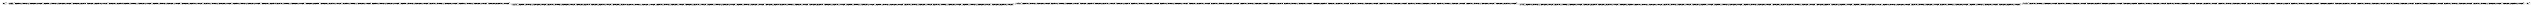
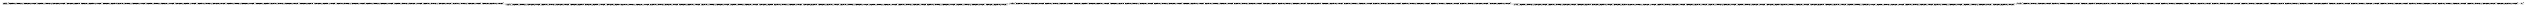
  digraph {
    rankdir=LR
    node [shape=record]
    n1 [label="662523333 - [(!JECACHESIZE && SEQUENTIAL && !SHAREDCACHE && DUPLICATES), (JECACHESIZE && !SEQUENTIAL && SHAREDCACHE && DUPLICATES), (SHAREDCACHE && JECACHESIZE), (SHAREDCACHE && JECACHESIZE && !DUPLICATES), (SHAREDCACHE && !JECACHESIZE), (JECACHESIZE && SEQUENTIAL && !SHAREDCACHE && !DUPLICATES), (JECACHESIZE && SEQUENTIAL && SHAREDCACHE && !DUPLICATES), (SHAREDCACHE && !JECACHESIZE && !DUPLICATES), (!JECACHESIZE && !SEQUENTIAL && SHAREDCACHE && DUPLICATES), (!JECACHESIZE && SEQUENTIAL && SHAREDCACHE && DUPLICATES), (!SHAREDCACHE && !JECACHESIZE), (JECACHESIZE && SEQUENTIAL && !SHAREDCACHE && DUPLICATES), (!SHAREDCACHE && JECACHESIZE), (!SHAREDCACHE && !JECACHESIZE && !DUPLICATES), (!JECACHESIZE && SEQUENTIAL && !SHAREDCACHE && !DUPLICATES), (JECACHESIZE && SEQUENTIAL && SHAREDCACHE && DUPLICATES), (!JECACHESIZE && SEQUENTIAL && SHAREDCACHE && !DUPLICATES), (JECACHESIZE && !SEQUENTIAL && !SHAREDCACHE && DUPLICATES), (!JECACHESIZE && !SEQUENTIAL && !SHAREDCACHE && DUPLICATES), (!SHAREDCACHE && JECACHESIZE && !DUPLICATES)]"]
    n2 [label="1108986218 - [(!JECACHESIZE && SEQUENTIAL && !SHAREDCACHE && DUPLICATES), (JECACHESIZE && !SEQUENTIAL && SHAREDCACHE && DUPLICATES), (SHAREDCACHE && JECACHESIZE), (SHAREDCACHE && JECACHESIZE && !DUPLICATES), (SHAREDCACHE && !JECACHESIZE), (JECACHESIZE && SEQUENTIAL && !SHAREDCACHE && !DUPLICATES), (JECACHESIZE && SEQUENTIAL && SHAREDCACHE && !DUPLICATES), (SHAREDCACHE && !JECACHESIZE && !DUPLICATES), (!JECACHESIZE && !SEQUENTIAL && SHAREDCACHE && DUPLICATES), (!JECACHESIZE && SEQUENTIAL && SHAREDCACHE && DUPLICATES), (!SHAREDCACHE && !JECACHESIZE), (JECACHESIZE && SEQUENTIAL && !SHAREDCACHE && DUPLICATES), (!SHAREDCACHE && JECACHESIZE), (!SHAREDCACHE && !JECACHESIZE && !DUPLICATES), (!JECACHESIZE && SEQUENTIAL && !SHAREDCACHE && !DUPLICATES), (JECACHESIZE && SEQUENTIAL && SHAREDCACHE && DUPLICATES), (!JECACHESIZE && SEQUENTIAL && SHAREDCACHE && !DUPLICATES), (JECACHESIZE && !SEQUENTIAL && !SHAREDCACHE && DUPLICATES), (!JECACHESIZE && !SEQUENTIAL && !SHAREDCACHE && DUPLICATES), (!SHAREDCACHE && JECACHESIZE && !DUPLICATES)]"]
    n3 [label="1837854231 - [(!JECACHESIZE && SEQUENTIAL && !SHAREDCACHE && DUPLICATES), (JECACHESIZE && !SEQUENTIAL && SHAREDCACHE && DUPLICATES), (SHAREDCACHE && JECACHESIZE), (SHAREDCACHE && JECACHESIZE && !DUPLICATES), (SHAREDCACHE && !JECACHESIZE), (JECACHESIZE && SEQUENTIAL && !SHAREDCACHE && !DUPLICATES), (JECACHESIZE && SEQUENTIAL && SHAREDCACHE && !DUPLICATES), (SHAREDCACHE && !JECACHESIZE && !DUPLICATES), (!JECACHESIZE && !SEQUENTIAL && SHAREDCACHE && DUPLICATES), (!JECACHESIZE && SEQUENTIAL && SHAREDCACHE && DUPLICATES), (!SHAREDCACHE && !JECACHESIZE), (JECACHESIZE && SEQUENTIAL && !SHAREDCACHE && DUPLICATES), (!SHAREDCACHE && JECACHESIZE), (!SHAREDCACHE && !JECACHESIZE && !DUPLICATES), (!JECACHESIZE && SEQUENTIAL && !SHAREDCACHE && !DUPLICATES), (JECACHESIZE && SEQUENTIAL && SHAREDCACHE && DUPLICATES), (!JECACHESIZE && SEQUENTIAL && SHAREDCACHE && !DUPLICATES), (JECACHESIZE && !SEQUENTIAL && !SHAREDCACHE && DUPLICATES), (!JECACHESIZE && !SEQUENTIAL && !SHAREDCACHE && DUPLICATES), (!SHAREDCACHE && JECACHESIZE && !DUPLICATES)]"]
    n4 [label="1978139618 - [(!JECACHESIZE && SEQUENTIAL && !SHAREDCACHE && DUPLICATES), (JECACHESIZE && !SEQUENTIAL && SHAREDCACHE && DUPLICATES), (SHAREDCACHE && JECACHESIZE), (SHAREDCACHE && JECACHESIZE && !DUPLICATES), (SHAREDCACHE && !JECACHESIZE), (JECACHESIZE && SEQUENTIAL && !SHAREDCACHE && !DUPLICATES), (JECACHESIZE && SEQUENTIAL && SHAREDCACHE && !DUPLICATES), (SHAREDCACHE && !JECACHESIZE && !DUPLICATES), (!JECACHESIZE && !SEQUENTIAL && SHAREDCACHE && DUPLICATES), (!JECACHESIZE && SEQUENTIAL && SHAREDCACHE && DUPLICATES), (!SHAREDCACHE && !JECACHESIZE), (JECACHESIZE && SEQUENTIAL && !SHAREDCACHE && DUPLICATES), (!SHAREDCACHE && JECACHESIZE), (!SHAREDCACHE && !JECACHESIZE && !DUPLICATES), (!JECACHESIZE && SEQUENTIAL && !SHAREDCACHE && !DUPLICATES), (JECACHESIZE && SEQUENTIAL && SHAREDCACHE && DUPLICATES), (!JECACHESIZE && SEQUENTIAL && SHAREDCACHE && !DUPLICATES), (JECACHESIZE && !SEQUENTIAL && !SHAREDCACHE && DUPLICATES), (!JECACHESIZE && !SEQUENTIAL && !SHAREDCACHE && DUPLICATES), (!SHAREDCACHE && JECACHESIZE && !DUPLICATES)]"]
    n5 [label="exit - []"]
-   n6 [label="entry - []"]
    n7 [label="951479295 - [(!JECACHESIZE && SEQUENTIAL && !SHAREDCACHE && DUPLICATES), (JECACHESIZE && !SEQUENTIAL && SHAREDCACHE && DUPLICATES), (SHAREDCACHE && JECACHESIZE), (SHAREDCACHE && JECACHESIZE && !DUPLICATES), (SHAREDCACHE && !JECACHESIZE), (JECACHESIZE && SEQUENTIAL && !SHAREDCACHE && !DUPLICATES), (JECACHESIZE && SEQUENTIAL && SHAREDCACHE && !DUPLICATES), (SHAREDCACHE && !JECACHESIZE && !DUPLICATES), (!JECACHESIZE && !SEQUENTIAL && SHAREDCACHE && DUPLICATES), (!JECACHESIZE && SEQUENTIAL && SHAREDCACHE && DUPLICATES), (!SHAREDCACHE && !JECACHESIZE), (JECACHESIZE && SEQUENTIAL && !SHAREDCACHE && DUPLICATES), (!SHAREDCACHE && JECACHESIZE), (!SHAREDCACHE && !JECACHESIZE && !DUPLICATES), (!JECACHESIZE && SEQUENTIAL && !SHAREDCACHE && !DUPLICATES), (JECACHESIZE && SEQUENTIAL && SHAREDCACHE && DUPLICATES), (!JECACHESIZE && SEQUENTIAL && SHAREDCACHE && !DUPLICATES), (JECACHESIZE && !SEQUENTIAL && !SHAREDCACHE && DUPLICATES), (!JECACHESIZE && !SEQUENTIAL && !SHAREDCACHE && DUPLICATES), (!SHAREDCACHE && JECACHESIZE && !DUPLICATES)]"]
    n1 -> n2
    n1 -> n3
    n2 -> n4
    n2 -> n7
    n3 -> n2
    n4 -> n5
-   n6 -> n1
    n7 -> n4
  }
